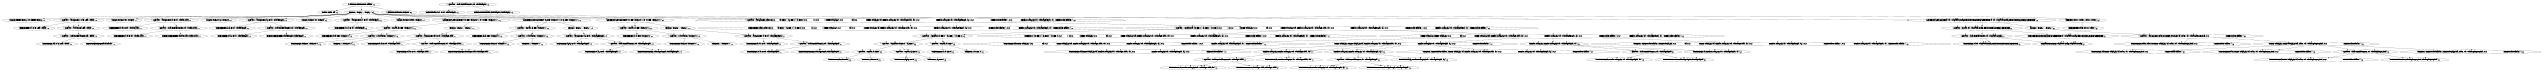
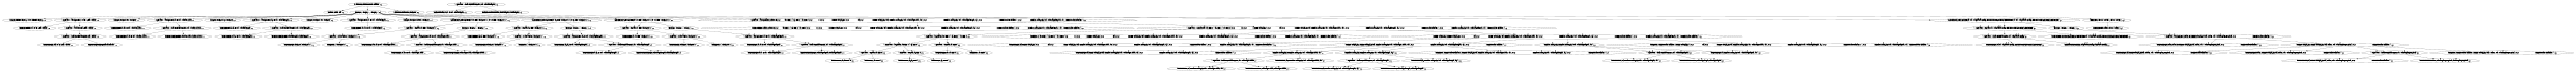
  digraph {
    edge [arrowhead=diamond]
    n1 [label=<(METHOD,TIFFNumberOfTiles)<SUB>108</SUB>>]
    n2 [label=<(PARAM,TIFF *tif)<SUB>108</SUB>>]
    n3 [label=<(BLOCK,&lt;empty&gt;,&lt;empty&gt;)<SUB>109</SUB>>]
    n4 [label=<(METHOD_RETURN,uint32_t)<SUB>108</SUB>>]
    n5 [label=<(LOCAL,TIFFDirectory* td: TIFFDirectory)<SUB>110</SUB>>]
    n6 [label=<(&lt;operator&gt;.assignment,*td = &amp;tif-&gt;tif_dir)<SUB>110</SUB>>]
    n7 [label=<(LOCAL,uint32_t dx: uint32_t)<SUB>111</SUB>>]
    n8 [label=<(&lt;operator&gt;.assignment,dx = td-&gt;td_tilewidth)<SUB>111</SUB>>]
    n9 [label=<(LOCAL,uint32_t dy: uint32_t)<SUB>112</SUB>>]
    n10 [label=<(&lt;operator&gt;.assignment,dy = td-&gt;td_tilelength)<SUB>112</SUB>>]
    n11 [label=<(LOCAL,uint32_t dz: uint32_t)<SUB>113</SUB>>]
    n12 [label=<(&lt;operator&gt;.assignment,dz = td-&gt;td_tiledepth)<SUB>113</SUB>>]
    n13 [label=<(LOCAL,uint32_t ntiles: uint32_t)<SUB>114</SUB>>]
    n14 [label=<(CONTROL_STRUCTURE,if (dx == (uint32_t)-1),if (dx == (uint32_t)-1))<SUB>116</SUB>>]
    n15 [label=<(CONTROL_STRUCTURE,if (dy == (uint32_t)-1),if (dy == (uint32_t)-1))<SUB>118</SUB>>]
    n16 [label=<(CONTROL_STRUCTURE,if (dz == (uint32_t)-1),if (dz == (uint32_t)-1))<SUB>120</SUB>>]
    n17 [label=<(&lt;operator&gt;.assignment,ntiles =\012        (dx == 0 || dy == 0 || dz == 0)\012            ? 0\012            : _TIFFMultiply32(\012                  tif,\012                  _TIFFMultiply32(tif, TIFFhowmany_32(td-&gt;td_imagewidth, dx),\012                                  TIFFhowmany_32(td-&gt;td_imagelength, dy),\012                                  &quot;TIFFNumberOfTiles&quot;),\012                  TIFFhowmany_32(td-&gt;td_imagedepth, dz), &quot;TIFFNumberOfTiles&quot;))<SUB>122</SUB>>]
    n18 [label=<(CONTROL_STRUCTURE,if (td-&gt;td_planarconfig == PLANARCONFIG_SEPARATE),if (td-&gt;td_planarconfig == PLANARCONFIG_SEPARATE))<SUB>131</SUB>>]
    n19 [label=<(RETURN,return (ntiles);,return (ntiles);)<SUB>134</SUB>>]
    n20 [label=<(IDENTIFIER,td,*td = &amp;tif-&gt;tif_dir)<SUB>110</SUB>>]
    n21 [label=<(&lt;operator&gt;.addressOf,&amp;tif-&gt;tif_dir)<SUB>110</SUB>>]
    n22 [label=<(IDENTIFIER,dx,dx = td-&gt;td_tilewidth)<SUB>111</SUB>>]
    n23 [label=<(&lt;operator&gt;.indirectFieldAccess,td-&gt;td_tilewidth)<SUB>111</SUB>>]
    n24 [label=<(IDENTIFIER,dy,dy = td-&gt;td_tilelength)<SUB>112</SUB>>]
    n25 [label=<(&lt;operator&gt;.indirectFieldAccess,td-&gt;td_tilelength)<SUB>112</SUB>>]
    n26 [label=<(IDENTIFIER,dz,dz = td-&gt;td_tiledepth)<SUB>113</SUB>>]
    n27 [label=<(&lt;operator&gt;.equals,dx == (uint32_t)-1)<SUB>116</SUB>>]
    n28 [label=<(BLOCK,&lt;empty&gt;,&lt;empty&gt;)<SUB>117</SUB>>]
    n29 [label=<(&lt;operator&gt;.equals,dy == (uint32_t)-1)<SUB>118</SUB>>]
    n30 [label=<(BLOCK,&lt;empty&gt;,&lt;empty&gt;)<SUB>119</SUB>>]
    n31 [label=<(&lt;operator&gt;.equals,dz == (uint32_t)-1)<SUB>120</SUB>>]
    n32 [label=<(BLOCK,&lt;empty&gt;,&lt;empty&gt;)<SUB>121</SUB>>]
    n33 [label=<(IDENTIFIER,ntiles,ntiles =\012        (dx == 0 || dy == 0 || dz == 0)\012            ? 0\012            : _TIFFMultiply32(\012                  tif,\012                  _TIFFMultiply32(tif, TIFFhowmany_32(td-&gt;td_imagewidth, dx),\012                                  TIFFhowmany_32(td-&gt;td_imagelength, dy),\012                                  &quot;TIFFNumberOfTiles&quot;),\012                  TIFFhowmany_32(td-&gt;td_imagedepth, dz), &quot;TIFFNumberOfTiles&quot;))<SUB>122</SUB>>]
    n34 [label=<(&lt;operator&gt;.conditional,(dx == 0 || dy == 0 || dz == 0)\012            ? 0\012            : _TIFFMultiply32(\012                  tif,\012                  _TIFFMultiply32(tif, TIFFhowmany_32(td-&gt;td_imagewidth, dx),\012                                  TIFFhowmany_32(td-&gt;td_imagelength, dy),\012                                  &quot;TIFFNumberOfTiles&quot;),\012                  TIFFhowmany_32(td-&gt;td_imagedepth, dz), &quot;TIFFNumberOfTiles&quot;))<SUB>123</SUB>>]
    n35 [label=<(&lt;operator&gt;.equals,td-&gt;td_planarconfig == PLANARCONFIG_SEPARATE)<SUB>131</SUB>>]
    n36 [label=<(BLOCK,&lt;empty&gt;,&lt;empty&gt;)<SUB>132</SUB>>]
    n37 [label=<(IDENTIFIER,ntiles,return (ntiles);)<SUB>134</SUB>>]
    n38 [label=<(&lt;operator&gt;.indirectFieldAccess,tif-&gt;tif_dir)<SUB>110</SUB>>]
    n39 [label=<(IDENTIFIER,tif,*td = &amp;tif-&gt;tif_dir)<SUB>110</SUB>>]
    n40 [label=<(FIELD_IDENTIFIER,tif_dir,tif_dir)<SUB>110</SUB>>]
    n41 [label=<(IDENTIFIER,td,dx = td-&gt;td_tilewidth)<SUB>111</SUB>>]
    n42 [label=<(FIELD_IDENTIFIER,td_tilewidth,td_tilewidth)<SUB>111</SUB>>]
    n43 [label=<(IDENTIFIER,td,dy = td-&gt;td_tilelength)<SUB>112</SUB>>]
    n44 [label=<(FIELD_IDENTIFIER,td_tilelength,td_tilelength)<SUB>112</SUB>>]
    n45 [label=<(&lt;operator&gt;.indirectFieldAccess,td-&gt;td_tiledepth)<SUB>113</SUB>>]
    n46 [label=<(IDENTIFIER,td,dz = td-&gt;td_tiledepth)<SUB>113</SUB>>]
    n47 [label=<(FIELD_IDENTIFIER,td_tiledepth,td_tiledepth)<SUB>113</SUB>>]
-   n48 [label=<(IDENTIFIER,dx,dx == (uint32_t)-1)<SUB>116</SUB>>]
    n49 [label=<(&lt;operator&gt;.subtraction,(uint32_t)-1)<SUB>116</SUB>>]
    n50 [label=<(&lt;operator&gt;.assignment,dx = td-&gt;td_imagewidth)<SUB>117</SUB>>]
    n51 [label=<(IDENTIFIER,uint32_t,(uint32_t)-1)<SUB>116</SUB>>]
    n52 [label=<(LITERAL,1,(uint32_t)-1)<SUB>116</SUB>>]
    n53 [label=<(IDENTIFIER,dx,dx = td-&gt;td_imagewidth)<SUB>117</SUB>>]
    n54 [label=<(&lt;operator&gt;.indirectFieldAccess,td-&gt;td_imagewidth)<SUB>117</SUB>>]
    n55 [label=<(IDENTIFIER,td,dx = td-&gt;td_imagewidth)<SUB>117</SUB>>]
    n56 [label=<(FIELD_IDENTIFIER,td_imagewidth,td_imagewidth)<SUB>117</SUB>>]
    n57 [label=<(IDENTIFIER,dy,dy == (uint32_t)-1)<SUB>118</SUB>>]
    n58 [label=<(&lt;operator&gt;.subtraction,(uint32_t)-1)<SUB>118</SUB>>]
    n59 [label=<(&lt;operator&gt;.assignment,dy = td-&gt;td_imagelength)<SUB>119</SUB>>]
    n60 [label=<(IDENTIFIER,uint32_t,(uint32_t)-1)<SUB>118</SUB>>]
    n61 [label=<(LITERAL,1,(uint32_t)-1)<SUB>118</SUB>>]
    n62 [label=<(IDENTIFIER,dy,dy = td-&gt;td_imagelength)<SUB>119</SUB>>]
    n63 [label=<(&lt;operator&gt;.indirectFieldAccess,td-&gt;td_imagelength)<SUB>119</SUB>>]
    n64 [label=<(IDENTIFIER,td,dy = td-&gt;td_imagelength)<SUB>119</SUB>>]
    n65 [label=<(FIELD_IDENTIFIER,td_imagelength,td_imagelength)<SUB>119</SUB>>]
    n66 [label=<(IDENTIFIER,dz,dz == (uint32_t)-1)<SUB>120</SUB>>]
    n67 [label=<(&lt;operator&gt;.subtraction,(uint32_t)-1)<SUB>120</SUB>>]
    n68 [label=<(&lt;operator&gt;.assignment,dz = td-&gt;td_imagedepth)<SUB>121</SUB>>]
    n69 [label=<(IDENTIFIER,uint32_t,(uint32_t)-1)<SUB>120</SUB>>]
    n70 [label=<(LITERAL,1,(uint32_t)-1)<SUB>120</SUB>>]
    n71 [label=<(IDENTIFIER,dz,dz = td-&gt;td_imagedepth)<SUB>121</SUB>>]
    n72 [label=<(&lt;operator&gt;.indirectFieldAccess,td-&gt;td_imagedepth)<SUB>121</SUB>>]
    n73 [label=<(IDENTIFIER,td,dz = td-&gt;td_imagedepth)<SUB>121</SUB>>]
    n74 [label=<(FIELD_IDENTIFIER,td_imagedepth,td_imagedepth)<SUB>121</SUB>>]
    n75 [label=<(&lt;operator&gt;.logicalOr,dx == 0 || dy == 0 || dz == 0)<SUB>123</SUB>>]
    n76 [label=<(LITERAL,0,(dx == 0 || dy == 0 || dz == 0)\012            ? 0\012            : _TIFFMultiply32(\012                  tif,\012                  _TIFFMultiply32(tif, TIFFhowmany_32(td-&gt;td_imagewidth, dx),\012                                  TIFFhowmany_32(td-&gt;td_imagelength, dy),\012                                  &quot;TIFFNumberOfTiles&quot;),\012                  TIFFhowmany_32(td-&gt;td_imagedepth, dz), &quot;TIFFNumberOfTiles&quot;))<SUB>124</SUB>>]
    n77 [label=<(_TIFFMultiply32,_TIFFMultiply32(\012                  tif,\012                  _TIFFMultiply32(tif, TIFFhowmany_32(td-&gt;td_imagewidth, dx),\012                                  TIFFhowmany_32(td-&gt;td_imagelength, dy),\012                                  &quot;TIFFNumberOfTiles&quot;),\012                  TIFFhowmany_32(td-&gt;td_imagedepth, dz), &quot;TIFFNumberOfTiles&quot;))<SUB>125</SUB>>]
    n78 [label=<(&lt;operator&gt;.logicalOr,dx == 0 || dy == 0)<SUB>123</SUB>>]
    n79 [label=<(&lt;operator&gt;.equals,dz == 0)<SUB>123</SUB>>]
    n80 [label=<(IDENTIFIER,tif,_TIFFMultiply32(\012                  tif,\012                  _TIFFMultiply32(tif, TIFFhowmany_32(td-&gt;td_imagewidth, dx),\012                                  TIFFhowmany_32(td-&gt;td_imagelength, dy),\012                                  &quot;TIFFNumberOfTiles&quot;),\012                  TIFFhowmany_32(td-&gt;td_imagedepth, dz), &quot;TIFFNumberOfTiles&quot;))<SUB>126</SUB>>]
    n81 [label=<(_TIFFMultiply32,_TIFFMultiply32(tif, TIFFhowmany_32(td-&gt;td_imagewidth, dx),\012                                  TIFFhowmany_32(td-&gt;td_imagelength, dy),\012                                  &quot;TIFFNumberOfTiles&quot;))<SUB>127</SUB>>]
    n82 [label=<(TIFFhowmany_32,TIFFhowmany_32(td-&gt;td_imagedepth, dz))<SUB>130</SUB>>]
    n83 [label=<(LITERAL,&quot;TIFFNumberOfTiles&quot;,_TIFFMultiply32(\012                  tif,\012                  _TIFFMultiply32(tif, TIFFhowmany_32(td-&gt;td_imagewidth, dx),\012                                  TIFFhowmany_32(td-&gt;td_imagelength, dy),\012                                  &quot;TIFFNumberOfTiles&quot;),\012                  TIFFhowmany_32(td-&gt;td_imagedepth, dz), &quot;TIFFNumberOfTiles&quot;))<SUB>130</SUB>>]
    n84 [label=<(&lt;operator&gt;.equals,dx == 0)<SUB>123</SUB>>]
    n85 [label=<(&lt;operator&gt;.equals,dy == 0)<SUB>123</SUB>>]
    n86 [label=<(IDENTIFIER,dz,dz == 0)<SUB>123</SUB>>]
    n87 [label=<(LITERAL,0,dz == 0)<SUB>123</SUB>>]
    n88 [label=<(IDENTIFIER,dx,dx == 0)<SUB>123</SUB>>]
    n89 [label=<(LITERAL,0,dx == 0)<SUB>123</SUB>>]
    n90 [label=<(IDENTIFIER,dy,dy == 0)<SUB>123</SUB>>]
    n91 [label=<(LITERAL,0,dy == 0)<SUB>123</SUB>>]
    n92 [label=<(IDENTIFIER,tif,_TIFFMultiply32(tif, TIFFhowmany_32(td-&gt;td_imagewidth, dx),\012                                  TIFFhowmany_32(td-&gt;td_imagelength, dy),\012                                  &quot;TIFFNumberOfTiles&quot;))<SUB>127</SUB>>]
    n93 [label=<(TIFFhowmany_32,TIFFhowmany_32(td-&gt;td_imagewidth, dx))<SUB>127</SUB>>]
    n94 [label=<(TIFFhowmany_32,TIFFhowmany_32(td-&gt;td_imagelength, dy))<SUB>128</SUB>>]
    n95 [label=<(LITERAL,&quot;TIFFNumberOfTiles&quot;,_TIFFMultiply32(tif, TIFFhowmany_32(td-&gt;td_imagewidth, dx),\012                                  TIFFhowmany_32(td-&gt;td_imagelength, dy),\012                                  &quot;TIFFNumberOfTiles&quot;))<SUB>129</SUB>>]
    n96 [label=<(&lt;operator&gt;.indirectFieldAccess,td-&gt;td_imagedepth)<SUB>130</SUB>>]
    n97 [label=<(IDENTIFIER,dz,TIFFhowmany_32(td-&gt;td_imagedepth, dz))<SUB>130</SUB>>]
    n98 [label=<(&lt;operator&gt;.indirectFieldAccess,td-&gt;td_imagewidth)<SUB>127</SUB>>]
    n99 [label=<(IDENTIFIER,dx,TIFFhowmany_32(td-&gt;td_imagewidth, dx))<SUB>127</SUB>>]
    n100 [label=<(&lt;operator&gt;.indirectFieldAccess,td-&gt;td_imagelength)<SUB>128</SUB>>]
    n101 [label=<(IDENTIFIER,dy,TIFFhowmany_32(td-&gt;td_imagelength, dy))<SUB>128</SUB>>]
    n102 [label=<(IDENTIFIER,td,TIFFhowmany_32(td-&gt;td_imagewidth, dx))<SUB>127</SUB>>]
    n103 [label=<(FIELD_IDENTIFIER,td_imagewidth,td_imagewidth)<SUB>127</SUB>>]
    n104 [label=<(IDENTIFIER,td,TIFFhowmany_32(td-&gt;td_imagelength, dy))<SUB>128</SUB>>]
    n105 [label=<(FIELD_IDENTIFIER,td_imagelength,td_imagelength)<SUB>128</SUB>>]
    n106 [label=<(IDENTIFIER,td,TIFFhowmany_32(td-&gt;td_imagedepth, dz))<SUB>130</SUB>>]
    n107 [label=<(FIELD_IDENTIFIER,td_imagedepth,td_imagedepth)<SUB>130</SUB>>]
    n108 [label=<(&lt;operator&gt;.indirectFieldAccess,td-&gt;td_planarconfig)<SUB>131</SUB>>]
    n109 [label=<(IDENTIFIER,PLANARCONFIG_SEPARATE,td-&gt;td_planarconfig == PLANARCONFIG_SEPARATE)<SUB>131</SUB>>]
    n110 [label=<(&lt;operator&gt;.assignment,ntiles = _TIFFMultiply32(tif, ntiles, td-&gt;td_samplesperpixel,\012                                 &quot;TIFFNumberOfTiles&quot;))<SUB>132</SUB>>]
    n111 [label=<(IDENTIFIER,td,td-&gt;td_planarconfig == PLANARCONFIG_SEPARATE)<SUB>131</SUB>>]
    n112 [label=<(FIELD_IDENTIFIER,td_planarconfig,td_planarconfig)<SUB>131</SUB>>]
    n113 [label=<(IDENTIFIER,ntiles,ntiles = _TIFFMultiply32(tif, ntiles, td-&gt;td_samplesperpixel,\012                                 &quot;TIFFNumberOfTiles&quot;))<SUB>132</SUB>>]
    n114 [label=<(_TIFFMultiply32,_TIFFMultiply32(tif, ntiles, td-&gt;td_samplesperpixel,\012                                 &quot;TIFFNumberOfTiles&quot;))<SUB>132</SUB>>]
    n115 [label=<(IDENTIFIER,tif,_TIFFMultiply32(tif, ntiles, td-&gt;td_samplesperpixel,\012                                 &quot;TIFFNumberOfTiles&quot;))<SUB>132</SUB>>]
    n116 [label=<(IDENTIFIER,ntiles,_TIFFMultiply32(tif, ntiles, td-&gt;td_samplesperpixel,\012                                 &quot;TIFFNumberOfTiles&quot;))<SUB>132</SUB>>]
    n117 [label=<(&lt;operator&gt;.indirectFieldAccess,td-&gt;td_samplesperpixel)<SUB>132</SUB>>]
    n118 [label=<(LITERAL,&quot;TIFFNumberOfTiles&quot;,_TIFFMultiply32(tif, ntiles, td-&gt;td_samplesperpixel,\012                                 &quot;TIFFNumberOfTiles&quot;))<SUB>133</SUB>>]
    n119 [label=<(IDENTIFIER,td,_TIFFMultiply32(tif, ntiles, td-&gt;td_samplesperpixel,\012                                 &quot;TIFFNumberOfTiles&quot;))<SUB>132</SUB>>]
    n120 [label=<(FIELD_IDENTIFIER,td_samplesperpixel,td_samplesperpixel)<SUB>132</SUB>>]
    n1 -> n2
    n1 -> n3 [arrowhead=vee]
    n1 -> n4 [arrowhead=odot]
    n3 -> n5 [arrowhead=vee]
    n3 -> n6 [arrowhead=odot]
    n3 -> n7
    n3 -> n8 [arrowhead=odot]
    n3 -> n9 [arrowhead=odot]
    n3 -> n10
    n3 -> n11 [arrowhead=odot]
    n3 -> n12 [arrowhead=vee]
    n3 -> n13
    n3 -> n14 [arrowhead=vee]
    n3 -> n15 [arrowhead=vee]
    n3 -> n16
    n3 -> n17
    n3 -> n18 [arrowhead=vee]
    n3 -> n19 [arrowhead=vee]
    n6 -> n20
    n6 -> n21
    n8 -> n22
    n8 -> n23 [arrowhead=vee]
    n10 -> n24 [arrowhead=odot]
    n10 -> n25 [arrowhead=vee]
    n12 -> n26 [arrowhead=odot]
    n14 -> n27 [arrowhead=odot]
    n14 -> n28 [arrowhead=odot]
    n15 -> n29
    n15 -> n30 [arrowhead=odot]
    n16 -> n31
    n16 -> n32 [arrowhead=odot]
    n17 -> n33
    n17 -> n34
    n18 -> n35
    n18 -> n36
    n19 -> n37 [arrowhead=odot]
    n21 -> n38
    n23 -> n41
    n23 -> n42 [arrowhead=vee]
    n25 -> n43 [arrowhead=vee]
    n25 -> n44
-   n27 -> n48
    n27 -> n49 [arrowhead=vee]
    n28 -> n50
    n29 -> n57 [arrowhead=vee]
    n29 -> n58
    n30 -> n59
    n31 -> n66
    n31 -> n67 [arrowhead=odot]
    n32 -> n68 [arrowhead=odot]
    n34 -> n75
    n34 -> n76 [arrowhead=vee]
    n34 -> n77
    n35 -> n108 [arrowhead=vee]
    n35 -> n109
    n36 -> n110 [arrowhead=odot]
    n38 -> n39 [arrowhead=odot]
    n38 -> n40 [arrowhead=odot]
    n45 -> n46 [arrowhead=vee]
    n45 -> n47 [arrowhead=odot]
    n49 -> n51 [arrowhead=odot]
    n49 -> n52 [arrowhead=vee]
    n50 -> n53 [arrowhead=vee]
    n50 -> n54
    n54 -> n55 [arrowhead=odot]
    n54 -> n56
    n58 -> n60 [arrowhead=vee]
    n58 -> n61 [arrowhead=odot]
    n59 -> n62 [arrowhead=vee]
    n59 -> n63
    n63 -> n64
    n63 -> n65 [arrowhead=vee]
    n67 -> n69 [arrowhead=odot]
    n67 -> n70 [arrowhead=odot]
    n68 -> n71
    n68 -> n72
    n72 -> n73
    n72 -> n74
    n75 -> n78 [arrowhead=odot]
    n75 -> n79 [arrowhead=vee]
    n77 -> n80 [arrowhead=odot]
    n77 -> n81 [arrowhead=odot]
    n77 -> n82 [arrowhead=odot]
    n77 -> n83 [arrowhead=odot]
    n78 -> n84 [arrowhead=odot]
    n78 -> n85 [arrowhead=odot]
    n79 -> n86 [arrowhead=odot]
    n79 -> n87
    n81 -> n92 [arrowhead=odot]
    n81 -> n93 [arrowhead=odot]
    n81 -> n94 [arrowhead=odot]
    n81 -> n95 [arrowhead=vee]
    n82 -> n96
    n82 -> n97 [arrowhead=odot]
    n84 -> n88 [arrowhead=vee]
    n84 -> n89 [arrowhead=odot]
    n85 -> n90
    n85 -> n91 [arrowhead=vee]
    n93 -> n98 [arrowhead=odot]
    n93 -> n99 [arrowhead=vee]
    n94 -> n100 [arrowhead=vee]
    n94 -> n101 [arrowhead=vee]
    n96 -> n106 [arrowhead=odot]
    n96 -> n107 [arrowhead=odot]
    n98 -> n102
    n98 -> n103 [arrowhead=vee]
    n100 -> n104
    n100 -> n105
    n108 -> n111 [arrowhead=vee]
    n108 -> n112
    n110 -> n113 [arrowhead=odot]
    n110 -> n114 [arrowhead=vee]
    n114 -> n115
    n114 -> n116 [arrowhead=vee]
    n114 -> n117 [arrowhead=odot]
    n114 -> n118 [arrowhead=odot]
    n117 -> n119 [arrowhead=vee]
    n117 -> n120 [arrowhead=vee]
  }
